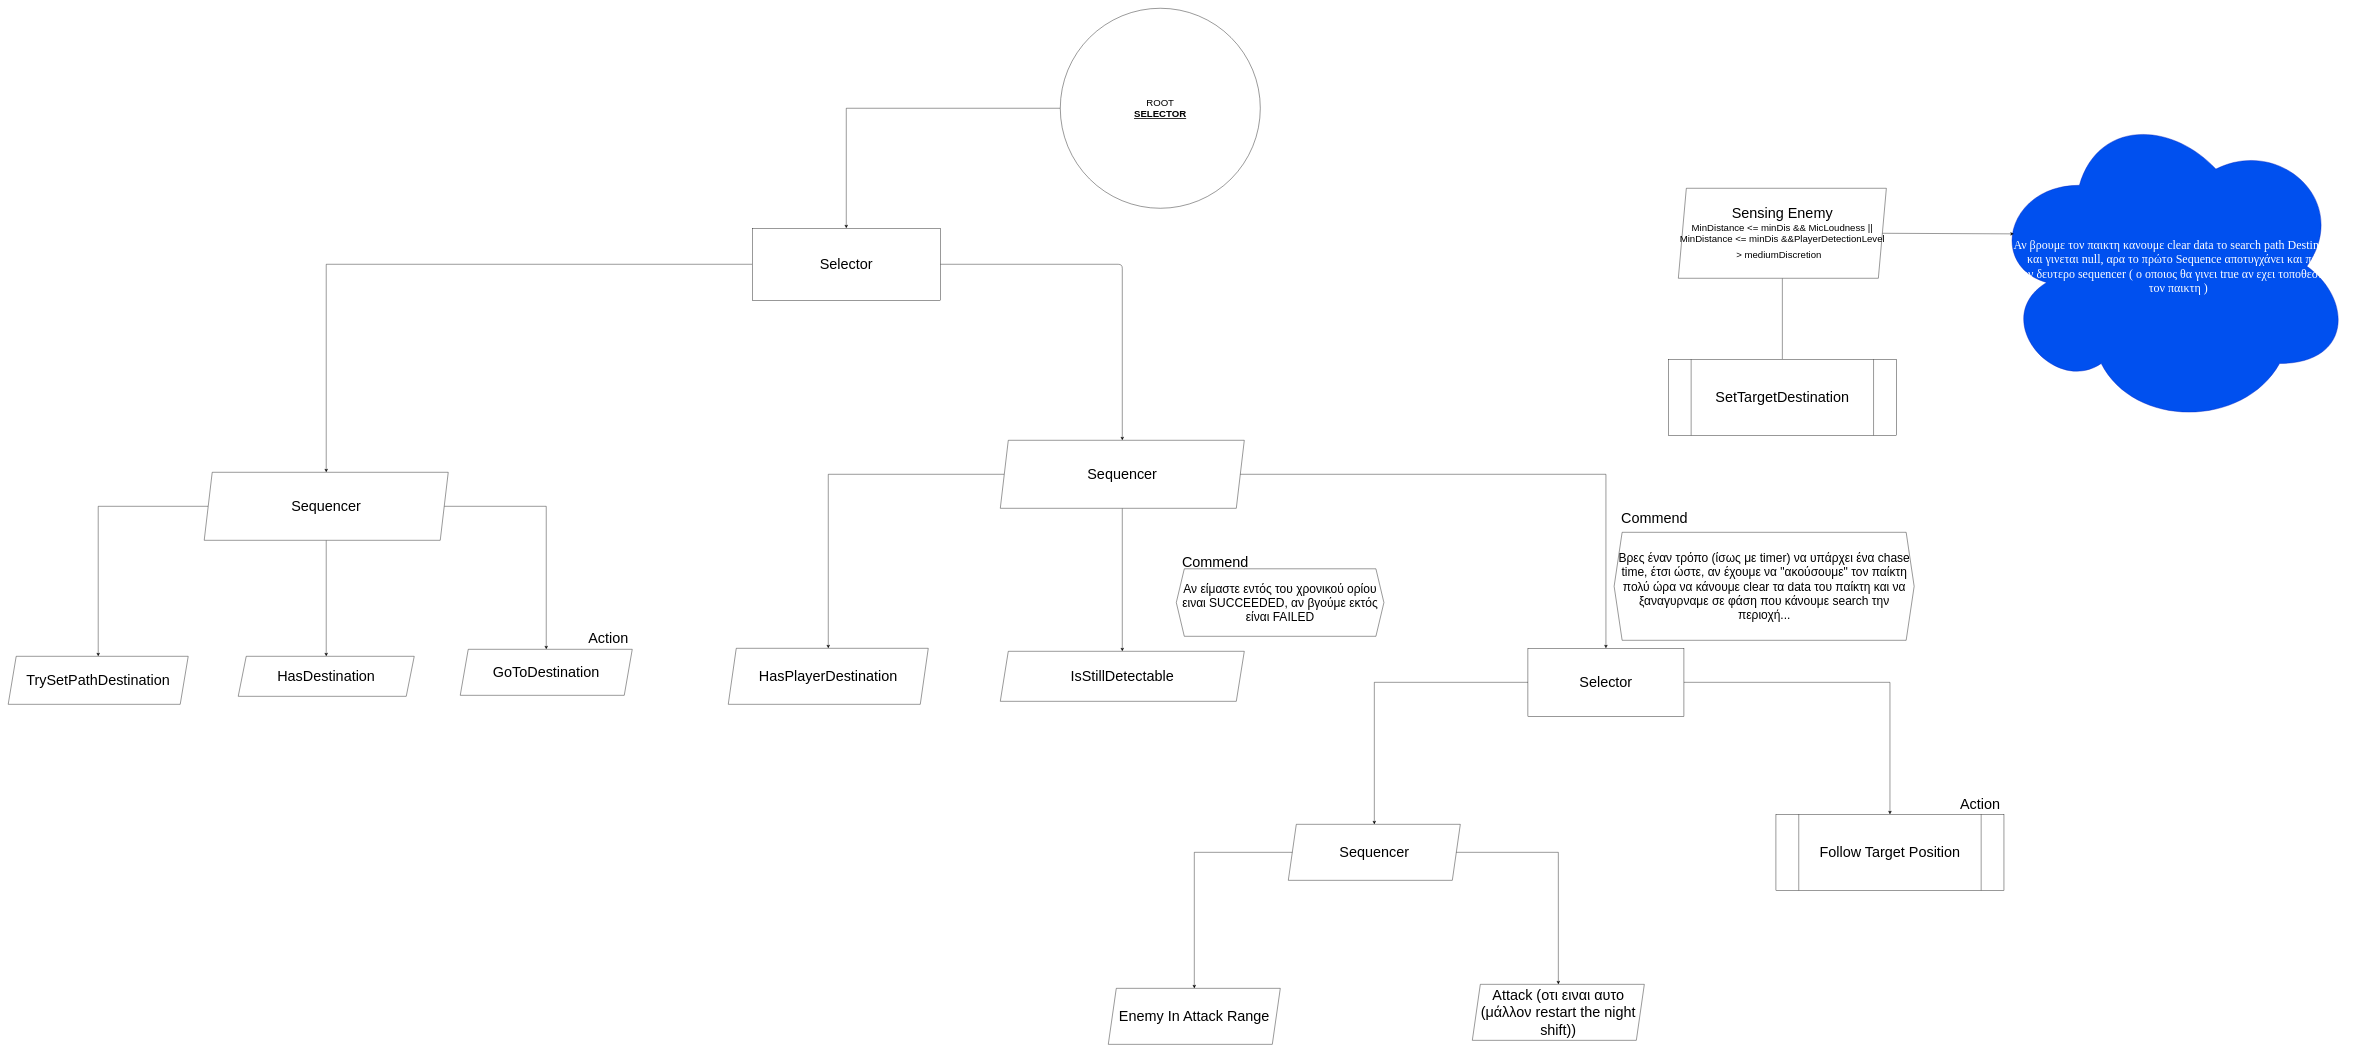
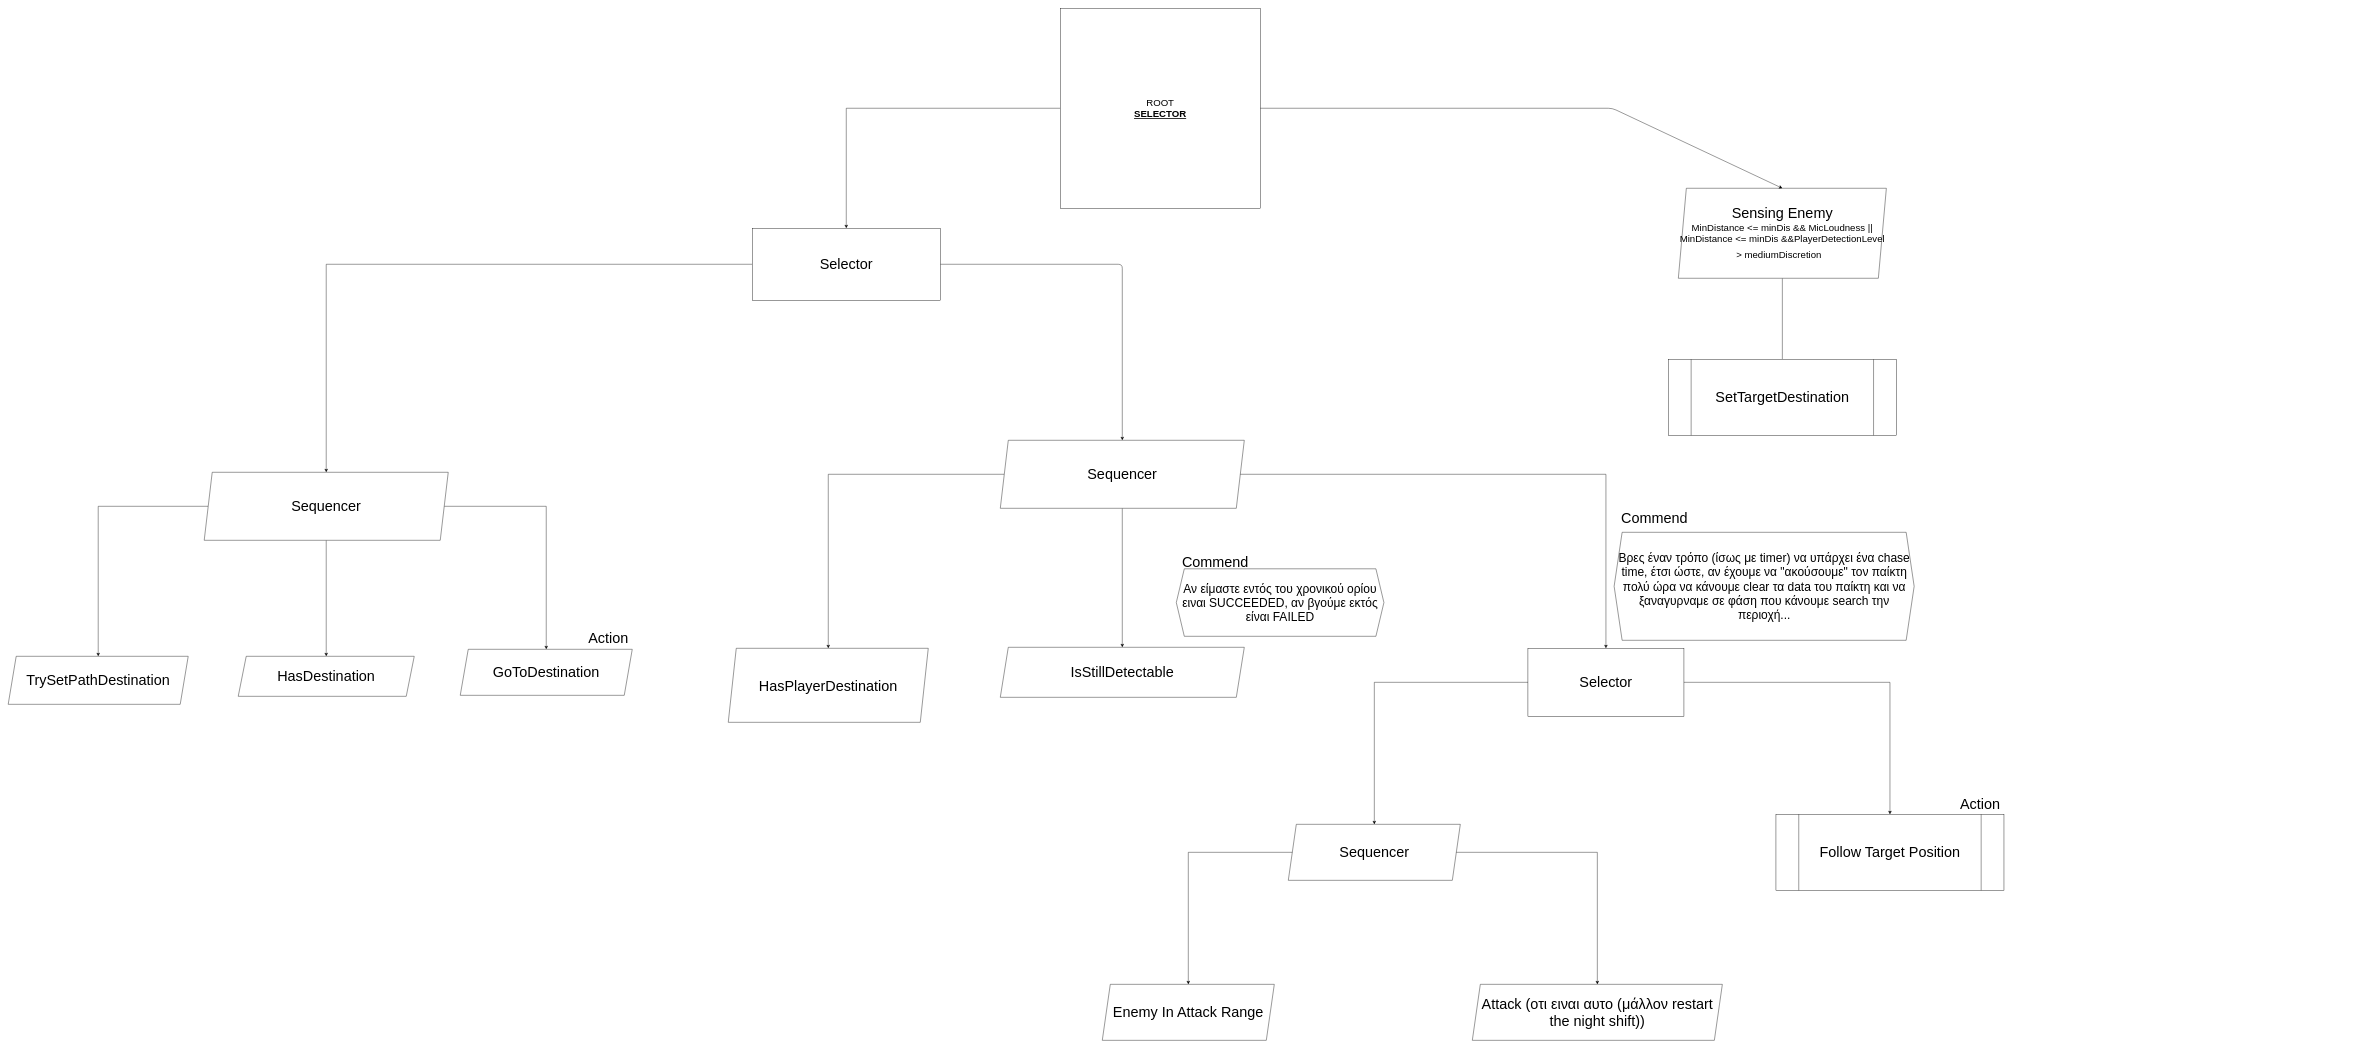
  <mxCell id="0" />
  <mxCell id="1" parent="0" />
  <mxCell id="2" value="" style="edgeStyle=orthogonalEdgeStyle;rounded=0;orthogonalLoop=1;jettySize=auto;html=1;entryX=0.5;entryY=0;entryDx=0;entryDy=0;" edge="1" parent="1" source="3" target="21"><mxGeometry relative="1" as="geometry"><mxPoint x="2175" y="580" as="targetPoint" /></mxGeometry></mxCell>
- <mxCell id="3" value="&lt;font style=&quot;font-size: 24px&quot;&gt;ROOT&lt;br&gt;&lt;b&gt;&lt;u&gt;SELECTOR&lt;/u&gt;&lt;/b&gt;&lt;/font&gt;" style="ellipse;whiteSpace=wrap;html=1;aspect=fixed;" vertex="1" parent="1"><mxGeometry x="2650" y="20" width="500" height="500" as="geometry" /></mxCell>
+ <mxCell id="3" value="&lt;font style=&quot;font-size: 24px&quot;&gt;ROOT&lt;br&gt;&lt;b&gt;&lt;u&gt;SELECTOR&lt;/u&gt;&lt;/b&gt;&lt;/font&gt;" style="whiteSpace=wrap;html=1;aspect=fixed;rounded=0;" vertex="1" parent="1"><mxGeometry x="2650" y="20" width="500" height="500" as="geometry" /></mxCell>
  <mxCell id="4" value="" style="edgeStyle=orthogonalEdgeStyle;rounded=0;orthogonalLoop=1;jettySize=auto;html=1;entryX=0.5;entryY=0;entryDx=0;entryDy=0;endArrow=none;" edge="1" parent="1" source="5" target="22"><mxGeometry relative="1" as="geometry"><mxPoint x="4455" y="880" as="targetPoint" /></mxGeometry></mxCell>
  <mxCell id="5" value="&lt;font&gt;&lt;span style=&quot;font-size: 36px&quot;&gt;Sensing Enemy&lt;/span&gt;&lt;br&gt;&lt;font style=&quot;font-size: 24px&quot;&gt;MinDistance &amp;lt;= minDis &amp;amp;&amp;amp; MicLoudness || MinDistance &amp;lt;= minDis &amp;amp;&amp;amp;PlayerDetectionLevel &amp;gt; mediumDiscretion&amp;nbsp;&lt;/font&gt;&lt;/font&gt;&lt;font style=&quot;font-size: 36px&quot;&gt;&amp;nbsp;&lt;/font&gt;" style="shape=parallelogram;perimeter=parallelogramPerimeter;whiteSpace=wrap;html=1;fixedSize=1;" vertex="1" parent="1"><mxGeometry x="4195" y="470" width="520" height="225" as="geometry" /></mxCell>
+ <mxCell id="6" value="" style="endArrow=classic;html=1;exitX=1;exitY=0.5;exitDx=0;exitDy=0;entryX=0.5;entryY=0;entryDx=0;entryDy=0;" edge="1" parent="1" source="3" target="5"><mxGeometry width="50" height="50" relative="1" as="geometry"><mxPoint x="2940" y="880" as="sourcePoint" /><mxPoint x="2990" y="830" as="targetPoint" /><Array as="points"><mxPoint x="4030" y="270" /></Array></mxGeometry></mxCell>
  <mxCell id="7" value="" style="edgeStyle=orthogonalEdgeStyle;rounded=0;orthogonalLoop=1;jettySize=auto;html=1;exitX=0;exitY=0.5;exitDx=0;exitDy=0;" edge="1" parent="1" source="21" target="11"><mxGeometry relative="1" as="geometry"><mxPoint x="1880" y="665" as="sourcePoint" /></mxGeometry></mxCell>
  <mxCell id="8" value="" style="edgeStyle=orthogonalEdgeStyle;rounded=0;orthogonalLoop=1;jettySize=auto;html=1;" edge="1" parent="1" source="11" target="16"><mxGeometry relative="1" as="geometry" /></mxCell>
  <mxCell id="9" value="" style="edgeStyle=orthogonalEdgeStyle;rounded=0;orthogonalLoop=1;jettySize=auto;html=1;" edge="1" parent="1" source="11" target="17"><mxGeometry relative="1" as="geometry" /></mxCell>
  <mxCell id="10" value="" style="edgeStyle=orthogonalEdgeStyle;rounded=0;orthogonalLoop=1;jettySize=auto;html=1;" edge="1" parent="1" source="11" target="24"><mxGeometry relative="1" as="geometry" /></mxCell>
  <mxCell id="11" value="&lt;font style=&quot;font-size: 36px&quot;&gt;Sequencer&lt;br&gt;&lt;/font&gt;" style="shape=parallelogram;perimeter=parallelogramPerimeter;whiteSpace=wrap;html=1;fixedSize=1;" vertex="1" parent="1"><mxGeometry x="510" y="1180" width="610" height="170" as="geometry" /></mxCell>
  <mxCell id="12" value="" style="edgeStyle=orthogonalEdgeStyle;rounded=0;orthogonalLoop=1;jettySize=auto;html=1;entryX=0.5;entryY=0;entryDx=0;entryDy=0;" edge="1" parent="1" source="14" target="19"><mxGeometry relative="1" as="geometry"><mxPoint x="2795" y="1690" as="targetPoint" /></mxGeometry></mxCell>
  <mxCell id="13" value="" style="edgeStyle=orthogonalEdgeStyle;rounded=0;orthogonalLoop=1;jettySize=auto;html=1;" edge="1" parent="1" source="14" target="27"><mxGeometry relative="1" as="geometry" /></mxCell>
  <mxCell id="14" value="&lt;font style=&quot;font-size: 36px&quot;&gt;Sequencer&lt;br&gt;&lt;/font&gt;" style="shape=parallelogram;perimeter=parallelogramPerimeter;whiteSpace=wrap;html=1;fixedSize=1;" vertex="1" parent="1"><mxGeometry x="2500" y="1100" width="610" height="170" as="geometry" /></mxCell>
  <mxCell id="15" value="" style="endArrow=classic;html=1;exitX=1;exitY=0.5;exitDx=0;exitDy=0;entryX=0.5;entryY=0;entryDx=0;entryDy=0;" edge="1" parent="1" source="21" target="14"><mxGeometry width="50" height="50" relative="1" as="geometry"><mxPoint x="2470" y="665" as="sourcePoint" /><mxPoint x="2600" y="1070" as="targetPoint" /><Array as="points"><mxPoint x="2805" y="660" /></Array></mxGeometry></mxCell>
  <mxCell id="16" value="&lt;font style=&quot;font-size: 36px&quot;&gt;TrySetPathDestination&lt;br&gt;&lt;/font&gt;" style="shape=parallelogram;perimeter=parallelogramPerimeter;whiteSpace=wrap;html=1;fixedSize=1;" vertex="1" parent="1"><mxGeometry x="20" y="1640" width="450" height="120" as="geometry" /></mxCell>
  <mxCell id="17" value="&lt;font style=&quot;font-size: 36px&quot;&gt;HasDestination&lt;br&gt;&lt;/font&gt;" style="shape=parallelogram;perimeter=parallelogramPerimeter;whiteSpace=wrap;html=1;fixedSize=1;" vertex="1" parent="1"><mxGeometry x="595" y="1640" width="440" height="100" as="geometry" /></mxCell>
- <mxCell id="18" value="&lt;blockquote style=&quot;margin: 0 0 0 40px ; border: none ; padding: 0px&quot;&gt;&lt;pre&gt;&lt;div&gt;&lt;font face=&quot;Times New Roman&quot;&gt;&lt;span style=&quot;font-size: 30px ; white-space: normal&quot;&gt;Αν βρουμε τον παικτη κανουμε clear data το search path Destination και&amp;nbsp;&lt;/span&gt;&lt;span style=&quot;white-space: normal ; font-size: 30px&quot;&gt;γινεται null, αρα το πρώτο Sequence αποτυγχάνει και πάμε στον&lt;/span&gt;&lt;/font&gt;&lt;span style=&quot;font-size: 30px ; white-space: normal ; font-family: &amp;#34;times new roman&amp;#34;&quot;&gt;&amp;nbsp;δευτερο sequencer ( ο οποιος θα γινει true αν εχει τοποθεσια για τον παικτη )&lt;/span&gt;&lt;/div&gt;&lt;/pre&gt;&lt;/blockquote&gt;" style="ellipse;shape=cloud;whiteSpace=wrap;html=1;align=center;fillColor=#0050ef;strokeColor=#001DBC;fontColor=#ffffff;" vertex="1" parent="1"><mxGeometry x="4970" y="260" width="910" height="810" as="geometry" /></mxCell>
- <mxCell id="19" value="&lt;font style=&quot;font-size: 36px&quot;&gt;HasPlayerDestination&lt;br&gt;&lt;/font&gt;" style="shape=parallelogram;perimeter=parallelogramPerimeter;whiteSpace=wrap;html=1;fixedSize=1;" vertex="1" parent="1"><mxGeometry x="1820" y="1620" width="500" height="140" as="geometry" /></mxCell>
+ <mxCell id="19" value="&lt;font style=&quot;font-size: 36px&quot;&gt;HasPlayerDestination&lt;br&gt;&lt;/font&gt;" style="shape=parallelogram;perimeter=parallelogramPerimeter;whiteSpace=wrap;html=1;fixedSize=1;" vertex="1" parent="1"><mxGeometry x="1820" y="1620" width="500" height="185" as="geometry" /></mxCell>
  <mxCell id="20" value="" style="edgeStyle=orthogonalEdgeStyle;rounded=0;orthogonalLoop=1;jettySize=auto;html=1;entryX=0.5;entryY=0;entryDx=0;entryDy=0;exitX=1;exitY=0.5;exitDx=0;exitDy=0;" edge="1" parent="1" source="14" target="36"><mxGeometry relative="1" as="geometry"><mxPoint x="1120" y="1275" as="sourcePoint" /><mxPoint x="3355" y="1615" as="targetPoint" /></mxGeometry></mxCell>
  <mxCell id="21" value="&lt;font style=&quot;font-size: 36px&quot;&gt;Selector&lt;/font&gt;" style="rounded=0;whiteSpace=wrap;html=1;" vertex="1" parent="1"><mxGeometry x="1880" y="570" width="470" height="180" as="geometry" /></mxCell>
  <mxCell id="22" value="&lt;span style=&quot;font-size: 36px&quot;&gt;SetTargetDestination&lt;/span&gt;" style="shape=process;whiteSpace=wrap;html=1;backgroundOutline=1;rounded=0;" vertex="1" parent="1"><mxGeometry x="4170" y="897.5" width="570" height="190" as="geometry" /></mxCell>
  <mxCell id="23" value="" style="group" vertex="1" connectable="0" parent="1"><mxGeometry x="1150" y="1580" width="430" height="157.5" as="geometry" /></mxCell>
  <mxCell id="24" value="&lt;font style=&quot;font-size: 36px&quot;&gt;GoToDestination&lt;br&gt;&lt;/font&gt;" style="shape=parallelogram;perimeter=parallelogramPerimeter;whiteSpace=wrap;html=1;fixedSize=1;" vertex="1" parent="23"><mxGeometry y="42.5" width="430" height="115" as="geometry" /></mxCell>
  <mxCell id="25" value="&lt;font style=&quot;font-size: 36px&quot;&gt;Action&lt;/font&gt;" style="text;html=1;align=center;verticalAlign=middle;resizable=0;points=[];autosize=1;" vertex="1" parent="23"><mxGeometry x="310" width="120" height="30" as="geometry" /></mxCell>
- <mxCell id="26" value="" style="endArrow=classic;html=1;exitX=1;exitY=0.5;exitDx=0;exitDy=0;entryX=0.07;entryY=0.4;entryDx=0;entryDy=0;entryPerimeter=0;" edge="1" parent="1" source="5" target="18"><mxGeometry width="50" height="50" relative="1" as="geometry"><mxPoint x="4630" y="680" as="sourcePoint" /><mxPoint x="4800" y="603" as="targetPoint" /></mxGeometry></mxCell>
- <mxCell id="27" value="&lt;font style=&quot;font-size: 36px&quot;&gt;IsStillDetectable&lt;br&gt;&lt;/font&gt;" style="shape=parallelogram;perimeter=parallelogramPerimeter;whiteSpace=wrap;html=1;fixedSize=1;" vertex="1" parent="1"><mxGeometry x="2500" y="1627.5" width="610" height="125" as="geometry" /></mxCell>
+ <mxCell id="27" value="&lt;font style=&quot;font-size: 36px&quot;&gt;IsStillDetectable&lt;br&gt;&lt;/font&gt;" style="shape=parallelogram;perimeter=parallelogramPerimeter;whiteSpace=wrap;html=1;fixedSize=1;" vertex="1" parent="1"><mxGeometry x="2500" y="1617.5" width="610" height="125" as="geometry" /></mxCell>
  <mxCell id="28" value="" style="group" vertex="1" connectable="0" parent="1"><mxGeometry x="2940" y="1390" width="519" height="200" as="geometry" /></mxCell>
  <mxCell id="29" value="&lt;span style=&quot;font-size: 30px&quot;&gt;Αν είμαστε εντός του χρονικού ορίου ειναι SUCCEEDED, αν βγούμε εκτός είναι FAILED&lt;/span&gt;" style="shape=hexagon;perimeter=hexagonPerimeter2;whiteSpace=wrap;html=1;fixedSize=1;" vertex="1" parent="28"><mxGeometry y="31.25" width="519" height="168.75" as="geometry" /></mxCell>
  <mxCell id="30" value="&lt;font style=&quot;font-size: 36px&quot;&gt;Commend&lt;/font&gt;" style="text;html=1;align=center;verticalAlign=middle;resizable=0;points=[];autosize=1;" vertex="1" parent="28"><mxGeometry x="6.92" width="180" height="30" as="geometry" /></mxCell>
  <mxCell id="31" value="" style="group" vertex="1" connectable="0" parent="1"><mxGeometry x="3220" y="1280" width="1789" height="945" as="geometry" /></mxCell>
  <mxCell id="32" value="&lt;font style=&quot;font-size: 36px&quot;&gt;Sequencer&lt;/font&gt;" style="shape=parallelogram;perimeter=parallelogramPerimeter;whiteSpace=wrap;html=1;fixedSize=1;rounded=0;" vertex="1" parent="31"><mxGeometry y="780" width="430" height="140" as="geometry" /></mxCell>
  <mxCell id="33" value="" style="group" vertex="1" connectable="0" parent="31"><mxGeometry x="1219" y="715" width="570" height="230" as="geometry" /></mxCell>
  <mxCell id="34" value="&lt;span style=&quot;font-size: 36px&quot;&gt;Follow Target Position&lt;/span&gt;" style="shape=process;whiteSpace=wrap;html=1;backgroundOutline=1;rounded=0;" vertex="1" parent="33"><mxGeometry y="40" width="570" height="190" as="geometry" /></mxCell>
  <mxCell id="35" value="&lt;font style=&quot;font-size: 36px&quot;&gt;Action&lt;/font&gt;" style="text;html=1;align=center;verticalAlign=middle;resizable=0;points=[];autosize=1;" vertex="1" parent="33"><mxGeometry x="450" width="120" height="30" as="geometry" /></mxCell>
  <mxCell id="36" value="&lt;font style=&quot;font-size: 36px&quot;&gt;Selector&lt;br&gt;&lt;/font&gt;" style="rounded=0;whiteSpace=wrap;html=1;" vertex="1" parent="31"><mxGeometry x="599" y="340" width="390" height="170" as="geometry" /></mxCell>
  <mxCell id="37" value="&lt;font style=&quot;font-size: 30px&quot;&gt;Βρες έναν τρόπο (ίσως με timer) να υπάρχει ένα chase time, έτσι ώστε, αν έχουμε να &quot;ακούσουμε&quot; τον παίκτη πολύ ώρα να κάνουμε clear τα data του παίκτη και να ξαναγυρναμε σε φάση που κάνουμε search την περιοχή...&lt;/font&gt;" style="shape=hexagon;perimeter=hexagonPerimeter2;whiteSpace=wrap;html=1;fixedSize=1;" vertex="1" parent="31"><mxGeometry x="814.5" y="50" width="750" height="270" as="geometry" /></mxCell>
  <mxCell id="38" value="&lt;font style=&quot;font-size: 36px&quot;&gt;Commend&lt;/font&gt;" style="text;html=1;align=center;verticalAlign=middle;resizable=0;points=[];autosize=1;" vertex="1" parent="31"><mxGeometry x="824.5" width="180" height="30" as="geometry" /></mxCell>
  <mxCell id="39" value="" style="edgeStyle=orthogonalEdgeStyle;rounded=0;orthogonalLoop=1;jettySize=auto;html=1;" edge="1" parent="31" source="36" target="34"><mxGeometry x="6040" y="3260" as="geometry" /></mxCell>
  <mxCell id="40" value="" style="edgeStyle=orthogonalEdgeStyle;rounded=0;orthogonalLoop=1;jettySize=auto;html=1;" edge="1" parent="31" source="36" target="32"><mxGeometry x="6040" y="3260" as="geometry" /></mxCell>
- <mxCell id="41" value="&lt;span style=&quot;font-size: 36px&quot;&gt;Enemy In Attack Range&lt;/span&gt;" style="shape=parallelogram;perimeter=parallelogramPerimeter;whiteSpace=wrap;html=1;fixedSize=1;rounded=0;" vertex="1" parent="1"><mxGeometry x="2770" y="2470" width="430" height="140" as="geometry" /></mxCell>
+ <mxCell id="41" value="&lt;span style=&quot;font-size: 36px&quot;&gt;Enemy In Attack Range&lt;/span&gt;" style="shape=parallelogram;perimeter=parallelogramPerimeter;whiteSpace=wrap;html=1;fixedSize=1;rounded=0;" vertex="1" parent="1"><mxGeometry x="2755" y="2460" width="430" height="140" as="geometry" /></mxCell>
  <mxCell id="42" value="" style="edgeStyle=orthogonalEdgeStyle;rounded=0;orthogonalLoop=1;jettySize=auto;html=1;" edge="1" parent="1" source="32" target="41"><mxGeometry relative="1" as="geometry" /></mxCell>
- <mxCell id="43" value="&lt;font style=&quot;font-size: 36px&quot;&gt;Attack (οτι ειναι αυτο (μάλλον restart the night shift))&lt;/font&gt;" style="shape=parallelogram;perimeter=parallelogramPerimeter;whiteSpace=wrap;html=1;fixedSize=1;rounded=0;" vertex="1" parent="1"><mxGeometry x="3680" y="2460" width="430" height="140" as="geometry" /></mxCell>
+ <mxCell id="43" value="&lt;font style=&quot;font-size: 36px&quot;&gt;Attack (οτι ειναι αυτο (μάλλον restart the night shift))&lt;/font&gt;" style="shape=parallelogram;perimeter=parallelogramPerimeter;whiteSpace=wrap;html=1;fixedSize=1;rounded=0;" vertex="1" parent="1"><mxGeometry x="3680" y="2460" width="625" height="140" as="geometry" /></mxCell>
  <mxCell id="44" value="" style="edgeStyle=orthogonalEdgeStyle;rounded=0;orthogonalLoop=1;jettySize=auto;html=1;" edge="1" parent="1" source="32" target="43"><mxGeometry relative="1" as="geometry" /></mxCell>
